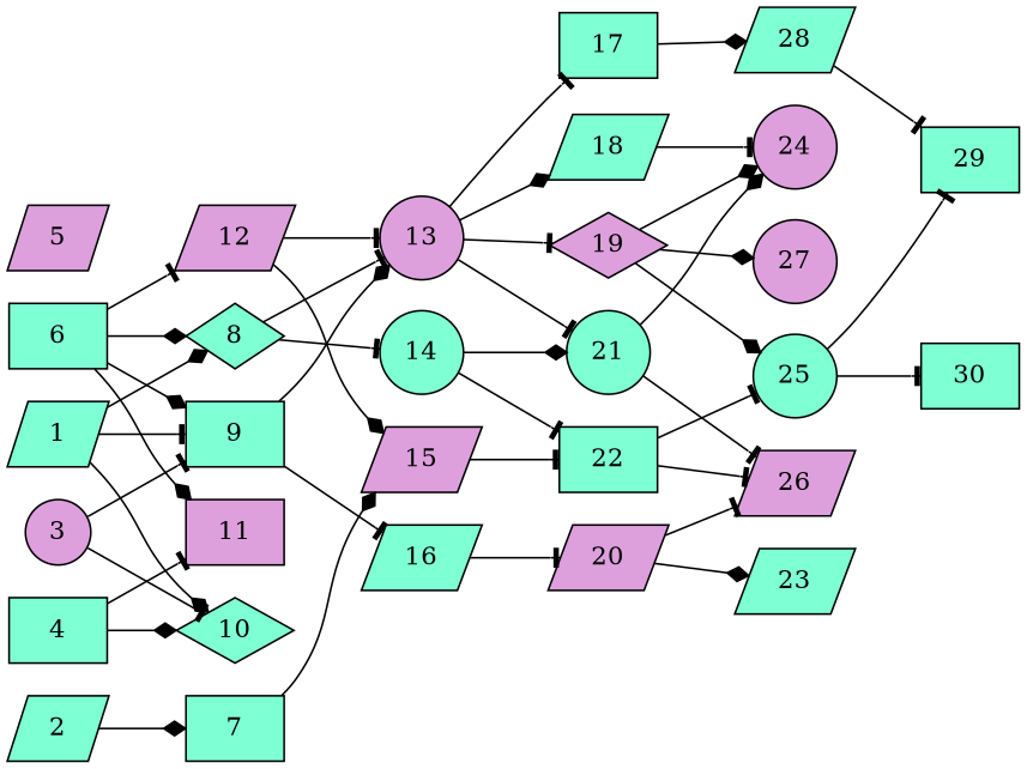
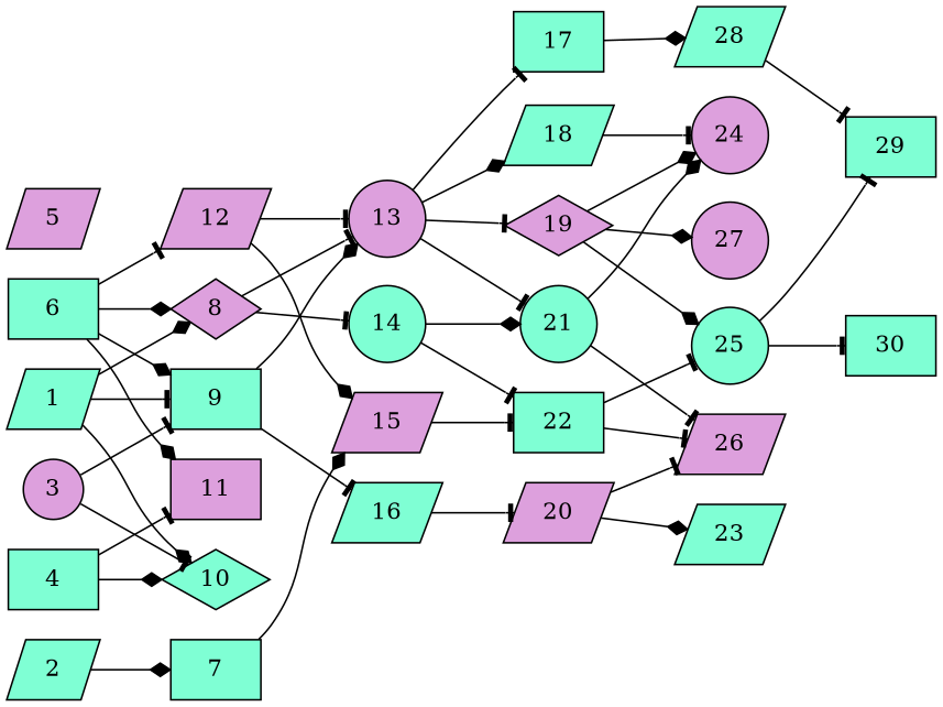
  digraph {
    rankdir=LR
    node [alpha=0.17 compute_size=368293445632 fillcolor=aquamarine result_size=0 shape=parallelogram style=filled]
    edge [arrowhead=tee]
    1 [alpha=0.03 compute_size=55600955743 ram=27038864 result_size=1024 trans_size=705328]
-   8 [alpha=0.13 compute_size=3654549504 ram=32275568 result_size=13312 shape=diamond trans_size=772590]
+   8 [alpha=0.13 compute_size=3654549504 fillcolor=plum ram=32275568 result_size=13312 shape=diamond trans_size=772590]
    9 [alpha=0.10 ram=23474864 result_size=9216 shape=box trans_size=752194]
    10 [ram=27667712 shape=diamond trans_size=987644]
    13 [alpha=0.19 compute_size=43340230656 fillcolor=plum ram=36949952 result_size=54272 shape=circle trans_size=393440]
    14 [alpha=0.04 compute_size=4706869248 ram=29112320 result_size=13312 shape=circle trans_size=313646]
    16 [alpha=0.19 compute_size=9880215552 ram=8189264 result_size=13312 trans_size=791707]
    17 [alpha=0.00 compute_size=8570161152 ram=6174416 result_size=9216 shape=box trans_size=329695]
    18 [alpha=0.11 compute_size=1073741824000 ram=33864320 result_size=1024 trans_size=378863]
    19 [alpha=0.15 compute_size=68719476736 fillcolor=plum ram=8775344 result_size=74752 shape=diamond trans_size=356964]
    21 [alpha=0.03 compute_size=398161337681 ram=46568000 result_size=13312 shape=circle trans_size=1024344]
    22 [alpha=0.18 ram=38142704 result_size=9216 shape=box trans_size=844615]
    20 [compute_size=1277575168 fillcolor=plum ram=9434288 result_size=70656 trans_size=892824]
    2 [alpha=0.06 compute_size=8130418688 ram=29685728 result_size=9216 trans_size=675213]
    7 [alpha=0.08 compute_size=28991029248 ram=42221504 result_size=29696 shape=box trans_size=713703]
    15 [alpha=0.11 compute_size=25774899200 fillcolor=plum ram=44310800 result_size=1024 trans_size=877128]
    3 [alpha=0.19 compute_size=40916615168 fillcolor=plum ram=31062224 result_size=70656 shape=circle trans_size=602196]
    4 [alpha=0.15 compute_size=782757789696 ram=19266176 result_size=54272 shape=box trans_size=880676]
    11 [alpha=0.16 compute_size=108984778830 fillcolor=plum ram=12531008 shape=box trans_size=759706]
    5 [alpha=0.18 compute_size=1410508800 fillcolor=plum ram=49972016 trans_size=1039881]
    6 [alpha=0.11 compute_size=1073741824000 ram=26406848 result_size=1024 shape=box trans_size=734643]
    12 [alpha=0.02 compute_size=143736963072 fillcolor=plum ram=6426272 result_size=74752 trans_size=45844]
    25 [ram=48422864 result_size=9216 shape=circle trans_size=308787]
    26 [alpha=0.12 compute_size=549755813888 fillcolor=plum ram=49292480 trans_size=991704]
    28 [alpha=0.12 compute_size=5528453120 ram=39161216 result_size=74752 trans_size=85709]
    24 [alpha=0.14 compute_size=231928233984 fillcolor=plum ram=19009568 shape=circle trans_size=820287]
    27 [alpha=0.02 compute_size=28991029248 fillcolor=plum ram=19201232 shape=circle trans_size=936526]
    23 [alpha=0.06 compute_size=36906090496 ram=39325952 trans_size=610956]
    29 [alpha=0.09 compute_size=190029445392 ram=11247968 shape=box trans_size=211826]
    30 [alpha=0.01 compute_size=935822946386 ram=32467232 shape=box trans_size=428478]
    1 -> 8 [arrowhead=diamond]
    1 -> 9
    1 -> 10 [arrowhead=diamond]
    8 -> 13
    8 -> 14
    9 -> 13 [arrowhead=diamond]
    9 -> 16
    13 -> 17
    13 -> 18 [arrowhead=diamond]
    13 -> 19
    13 -> 21
    14 -> 21 [arrowhead=diamond]
    14 -> 22
    16 -> 20
    17 -> 28 [arrowhead=diamond]
    18 -> 24
    19 -> 25 [arrowhead=diamond]
    19 -> 24 [arrowhead=diamond]
    19 -> 27 [arrowhead=diamond]
    21 -> 26
    21 -> 24 [arrowhead=diamond]
    22 -> 25
    22 -> 26
    20 -> 26
    20 -> 23 [arrowhead=diamond]
    2 -> 7 [arrowhead=diamond]
    7 -> 15 [arrowhead=diamond]
    15 -> 22
    3 -> 9
    3 -> 10
    4 -> 10 [arrowhead=diamond]
    4 -> 11
    6 -> 8 [arrowhead=diamond]
    6 -> 9 [arrowhead=diamond]
    6 -> 11 [arrowhead=diamond]
    6 -> 12
    12 -> 13
    12 -> 15 [arrowhead=diamond]
    25 -> 29
    25 -> 30
    28 -> 29
  }
